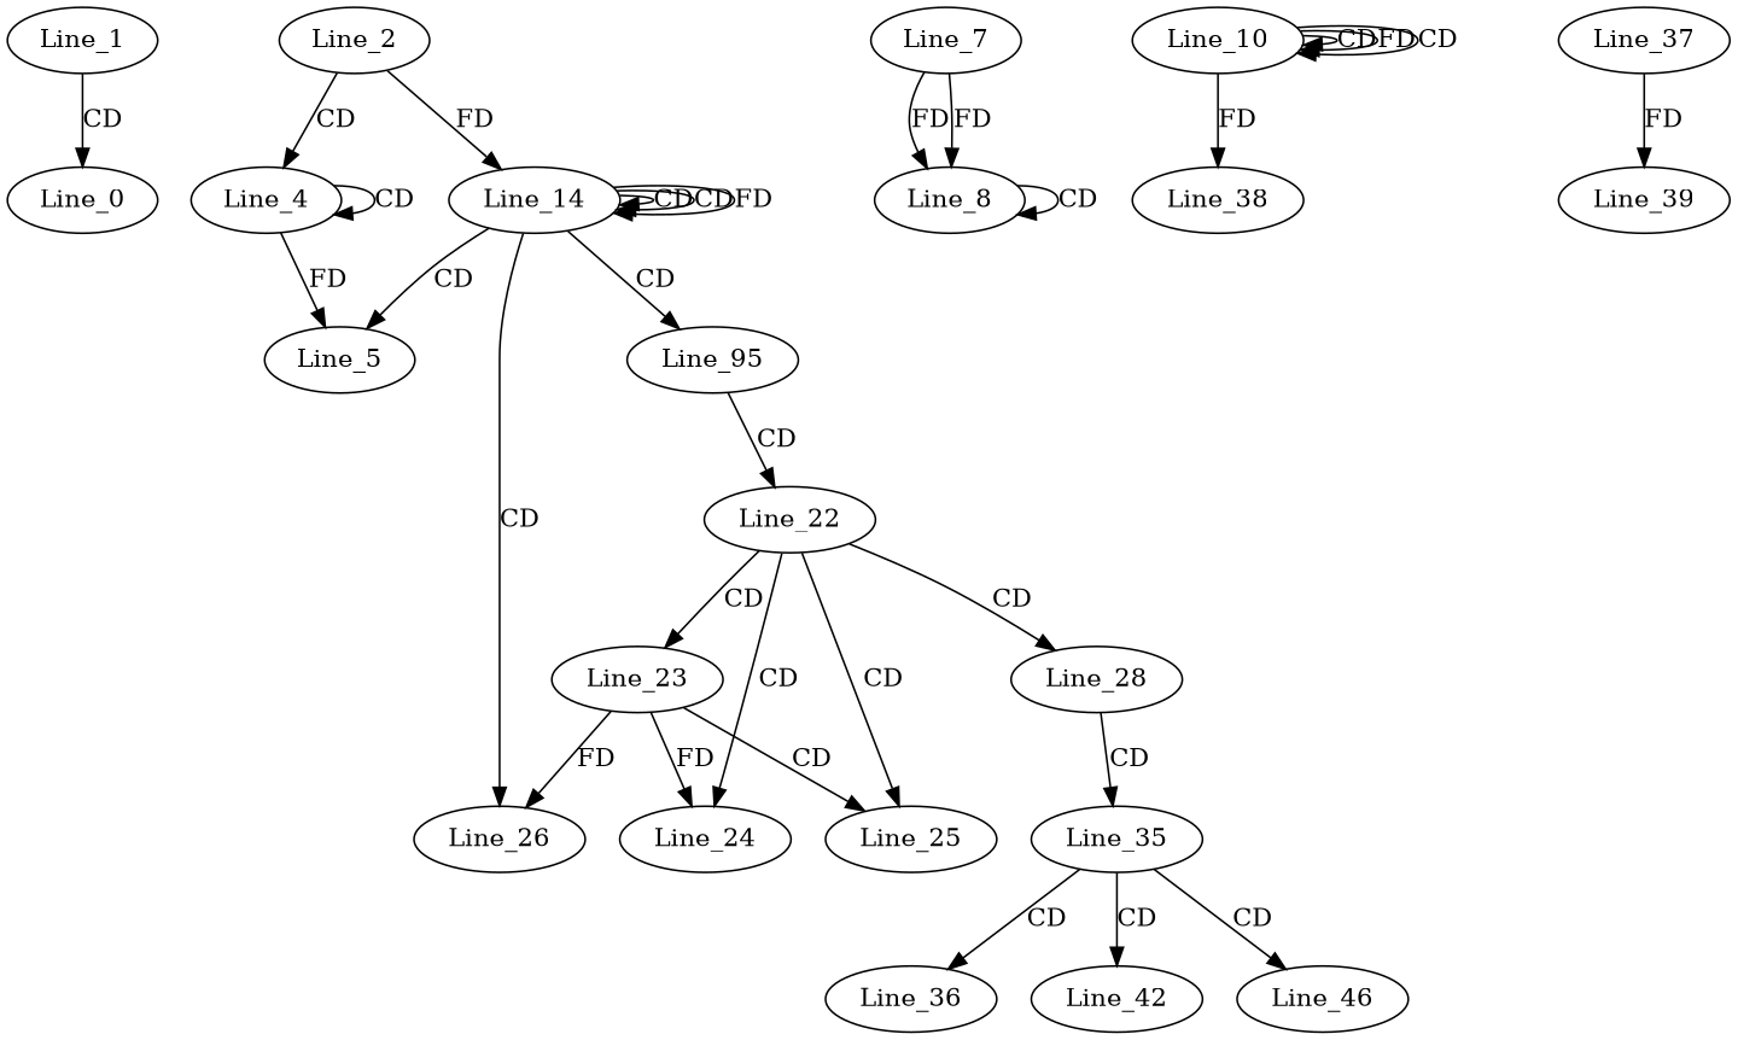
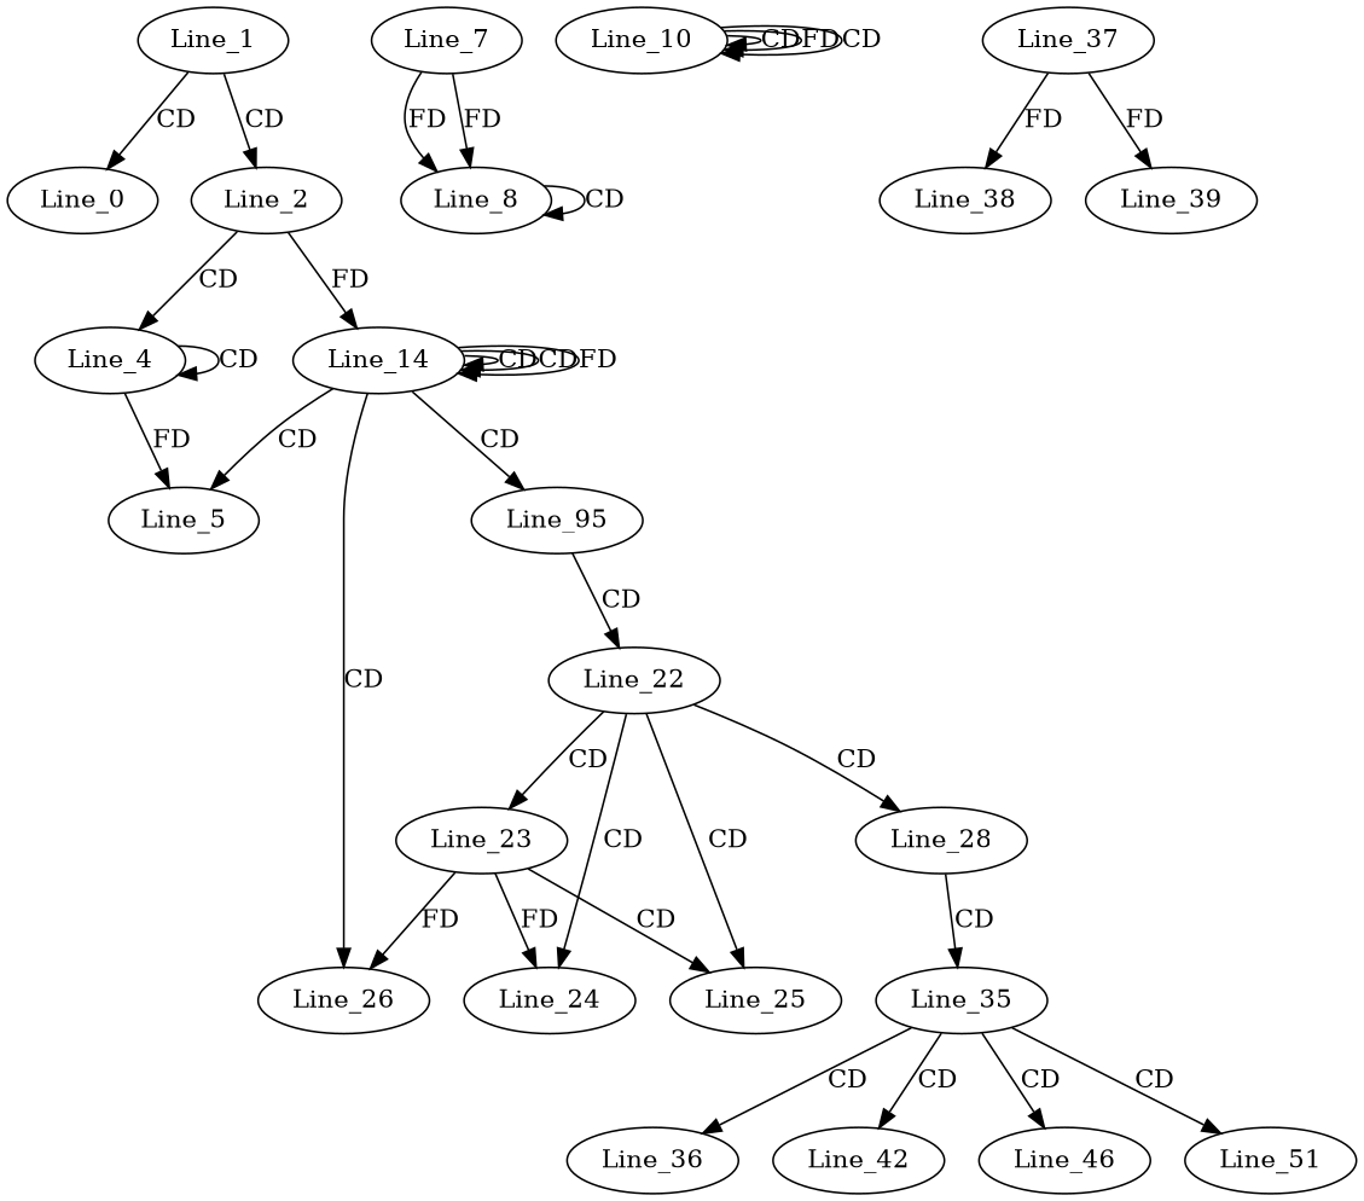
  digraph {
    Line_1
    Line_0
    Line_2
    Line_4
    Line_14
    Line_5
    n7 [label=Line_95]
    Line_26
    Line_7
    Line_8
    Line_10
    Line_22
    Line_23
    Line_24
    Line_25
    Line_28
    Line_35
    Line_36
    Line_42
    Line_46
+   Line_51
    Line_37
    Line_38
    Line_39
    Line_1 -> Line_0 [label=CD]
+   Line_1 -> Line_2 [label=CD]
    Line_2 -> Line_4 [label=CD]
    Line_2 -> Line_14 [label=FD]
    Line_4 -> Line_4 [label=CD]
    Line_4 -> Line_5 [label=FD]
    Line_14 -> Line_14 [label=CD]
    Line_14 -> Line_14 [label=CD]
    Line_14 -> Line_14 [label=FD]
    Line_14 -> Line_5 [label=CD]
    Line_14 -> n7 [label=CD]
    Line_14 -> Line_26 [label=CD]
    n7 -> Line_22 [label=CD]
    Line_7 -> Line_8 [label=FD]
    Line_7 -> Line_8 [label=FD]
    Line_8 -> Line_8 [label=CD]
    Line_10 -> Line_10 [label=CD]
    Line_10 -> Line_10 [label=FD]
    Line_10 -> Line_10 [label=CD]
    Line_22 -> Line_23 [label=CD]
    Line_22 -> Line_24 [label=CD]
    Line_22 -> Line_25 [label=CD]
    Line_22 -> Line_28 [label=CD]
    Line_23 -> Line_26 [label=FD]
    Line_23 -> Line_24 [label=FD]
    Line_23 -> Line_25 [label=CD]
    Line_28 -> Line_35 [label=CD]
    Line_35 -> Line_36 [label=CD]
    Line_35 -> Line_42 [label=CD]
    Line_35 -> Line_46 [label=CD]
-   Line_10 -> Line_38 [label=FD]
+   Line_35 -> Line_51 [label=CD]
+   Line_37 -> Line_38 [label=FD]
    Line_37 -> Line_39 [label=FD]
  }
